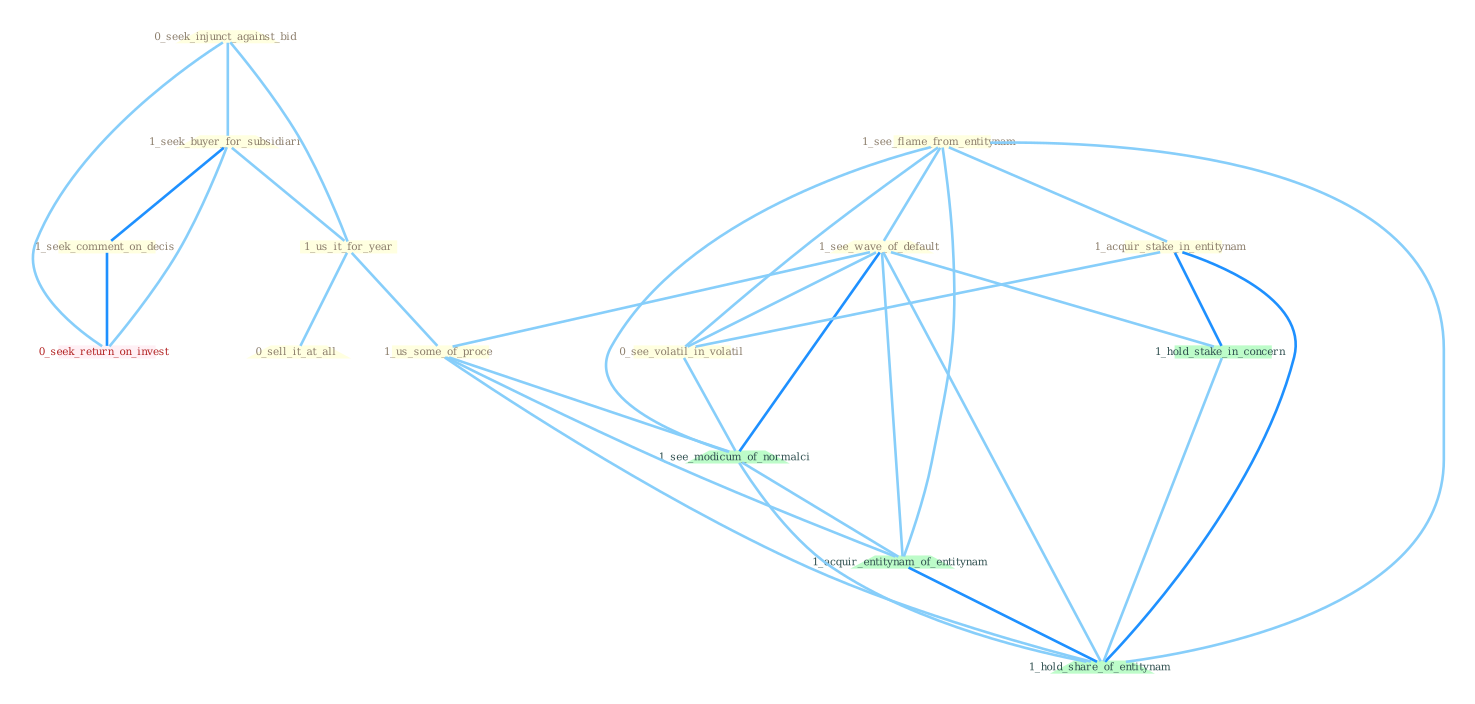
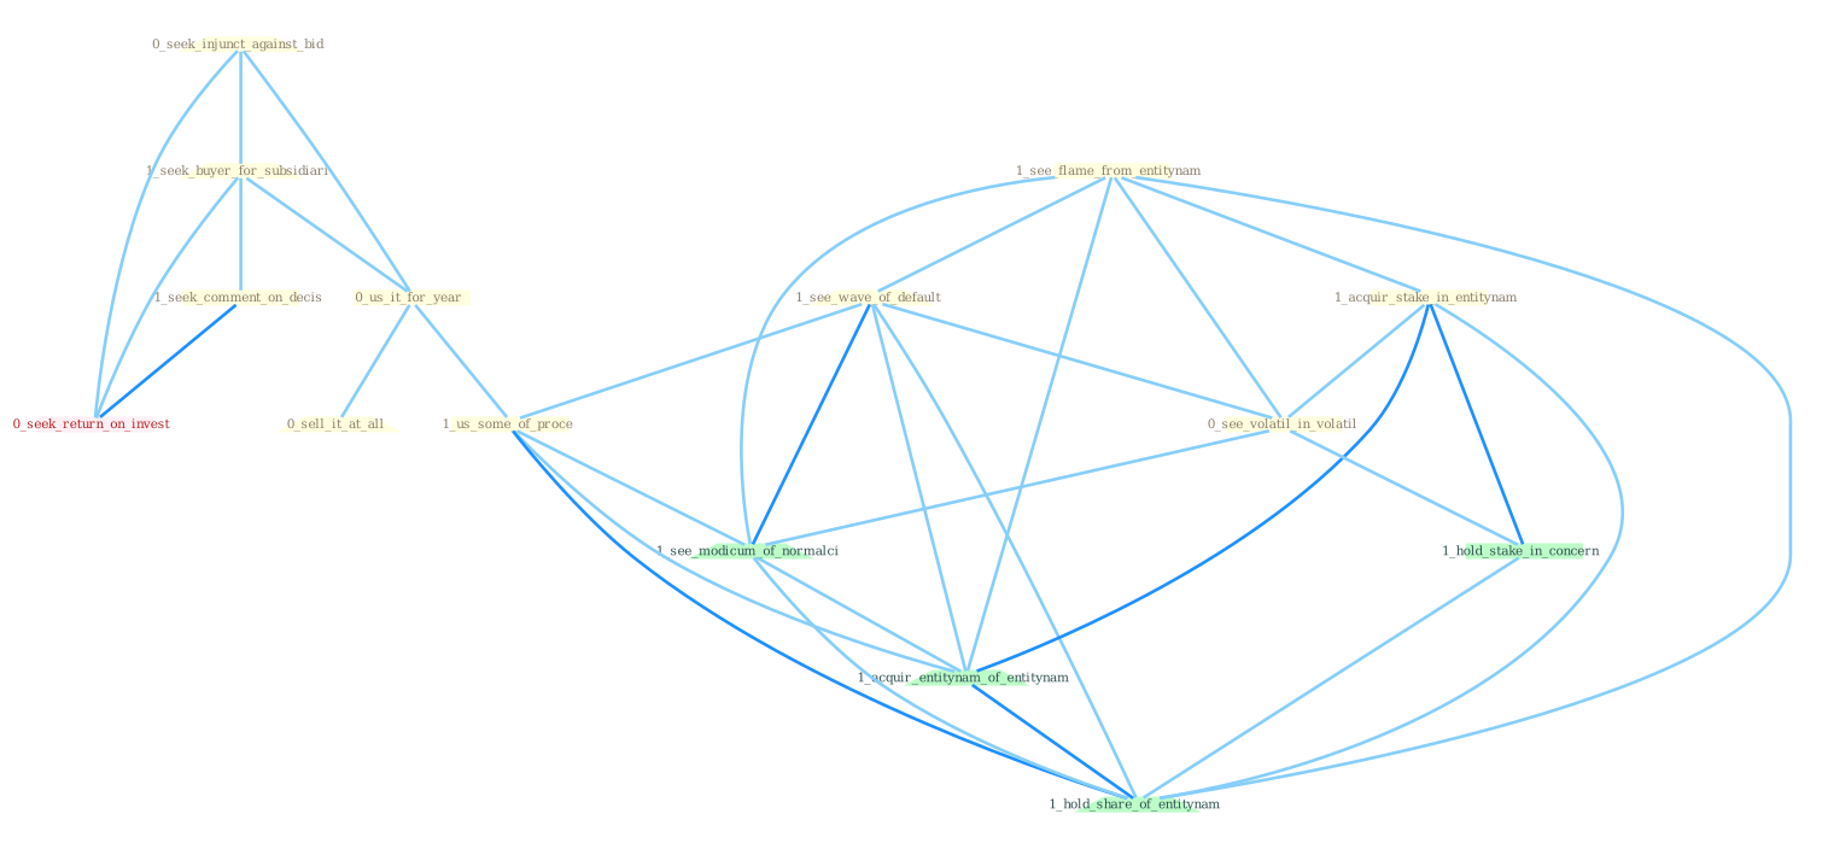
  graph {
    node [color="#ffffe0" fixedsize=true fontcolor="#8b7d6b" fontsize=4 shape=box style=filled]
    edge [color="#87cefa" w=1]
    "0_seek_injunct_against_bid " [height=.06 shape=trapezium width=.5]
    "1_see_flame_from_entitynam " [height=.06 width=.5]
    "1_seek_buyer_for_subsidiari " [height=.06 shape=trapezium width=.5]
    "1_see_wave_of_default " [height=.06 shape=trapezium width=.5]
    "1_acquir_stake_in_entitynam " [height=.06 width=.5]
    "1_seek_comment_on_decis " [height=.06 width=.5]
-   "0_us_it_for_year " [height=.06 width=.5 label="1_us_it_for_year"]
+   "0_us_it_for_year " [height=.06 width=.5]
    "1_us_some_of_proce " [height=.06 width=.5]
    n9 [height=.06 label="0_see_volatil_in_volatil" width=.5]
    "0_sell_it_at_all " [height=.06 shape=trapezium width=.5]
    "0_seek_return_on_invest " [color="#fff0f5" fontcolor="#b22222" height=.06 width=.5]
    "1_see_modicum_of_normalci " [color="#BDFCC9" fontcolor="#2f4f4f" height=.06 shape=trapezium width=.5]
    "1_acquir_entitynam_of_entitynam " [color="#BDFCC9" fontcolor="#2f4f4f" height=.06 shape=trapezium width=.5]
    "1_hold_share_of_entitynam " [color="#BDFCC9" fontcolor="#2f4f4f" height=.06 shape=trapezium width=.5]
    "1_hold_stake_in_concern " [color="#BDFCC9" fontcolor="#2f4f4f" height=.06 width=.5]
    subgraph sub_1 {
      "0_seek_injunct_against_bid "
      "1_see_flame_from_entitynam "
      "1_seek_buyer_for_subsidiari "
      "1_see_wave_of_default "
      "1_acquir_stake_in_entitynam "
      "1_seek_comment_on_decis "
      "0_us_it_for_year "
      "1_us_some_of_proce "
      n9
      "0_sell_it_at_all "
    }
    subgraph sub_2 {
      "0_seek_return_on_invest "
    }
    "0_seek_injunct_against_bid " -- "1_seek_buyer_for_subsidiari "
    "0_seek_injunct_against_bid " -- "0_us_it_for_year "
    "0_seek_injunct_against_bid " -- "0_seek_return_on_invest "
    "1_see_flame_from_entitynam " -- "1_see_wave_of_default "
    "1_see_flame_from_entitynam " -- "1_acquir_stake_in_entitynam "
    "1_see_flame_from_entitynam " -- n9
    "1_see_flame_from_entitynam " -- "1_see_modicum_of_normalci "
    "1_see_flame_from_entitynam " -- "1_acquir_entitynam_of_entitynam "
    "1_see_flame_from_entitynam " -- "1_hold_share_of_entitynam "
-   "1_seek_buyer_for_subsidiari " -- "1_seek_comment_on_decis " [color="#1e90ff"]
+   "1_seek_buyer_for_subsidiari " -- "1_seek_comment_on_decis "
    "1_seek_buyer_for_subsidiari " -- "0_us_it_for_year "
    "1_seek_buyer_for_subsidiari " -- "0_seek_return_on_invest "
    "1_see_wave_of_default " -- "1_us_some_of_proce "
    "1_see_wave_of_default " -- n9
    "1_see_wave_of_default " -- "1_see_modicum_of_normalci " [color="#1e90ff" w=2]
    "1_see_wave_of_default " -- "1_acquir_entitynam_of_entitynam "
    "1_see_wave_of_default " -- "1_hold_share_of_entitynam "
    "1_acquir_stake_in_entitynam " -- n9
-   "1_acquir_stake_in_entitynam " -- "1_hold_share_of_entitynam " [color="#1e90ff"]
+   "1_acquir_stake_in_entitynam " -- "1_acquir_entitynam_of_entitynam " [color="#1e90ff" w=2]
+   "1_acquir_stake_in_entitynam " -- "1_hold_share_of_entitynam "
    "1_acquir_stake_in_entitynam " -- "1_hold_stake_in_concern " [color="#1e90ff" w=2]
    "1_seek_comment_on_decis " -- "0_seek_return_on_invest " [color="#1e90ff" w=2]
    "0_us_it_for_year " -- "1_us_some_of_proce "
    "0_us_it_for_year " -- "0_sell_it_at_all "
    "1_us_some_of_proce " -- "1_see_modicum_of_normalci "
    "1_us_some_of_proce " -- "1_acquir_entitynam_of_entitynam "
-   "1_us_some_of_proce " -- "1_hold_share_of_entitynam "
+   "1_us_some_of_proce " -- "1_hold_share_of_entitynam " [color="#1e90ff"]
    n9 -- "1_see_modicum_of_normalci "
-   "1_see_wave_of_default " -- "1_hold_stake_in_concern "
+   n9 -- "1_hold_stake_in_concern "
    "1_see_modicum_of_normalci " -- "1_acquir_entitynam_of_entitynam "
    "1_see_modicum_of_normalci " -- "1_hold_share_of_entitynam "
    "1_acquir_entitynam_of_entitynam " -- "1_hold_share_of_entitynam " [color="#1e90ff" w=2]
    "1_hold_stake_in_concern " -- "1_hold_share_of_entitynam "
  }
